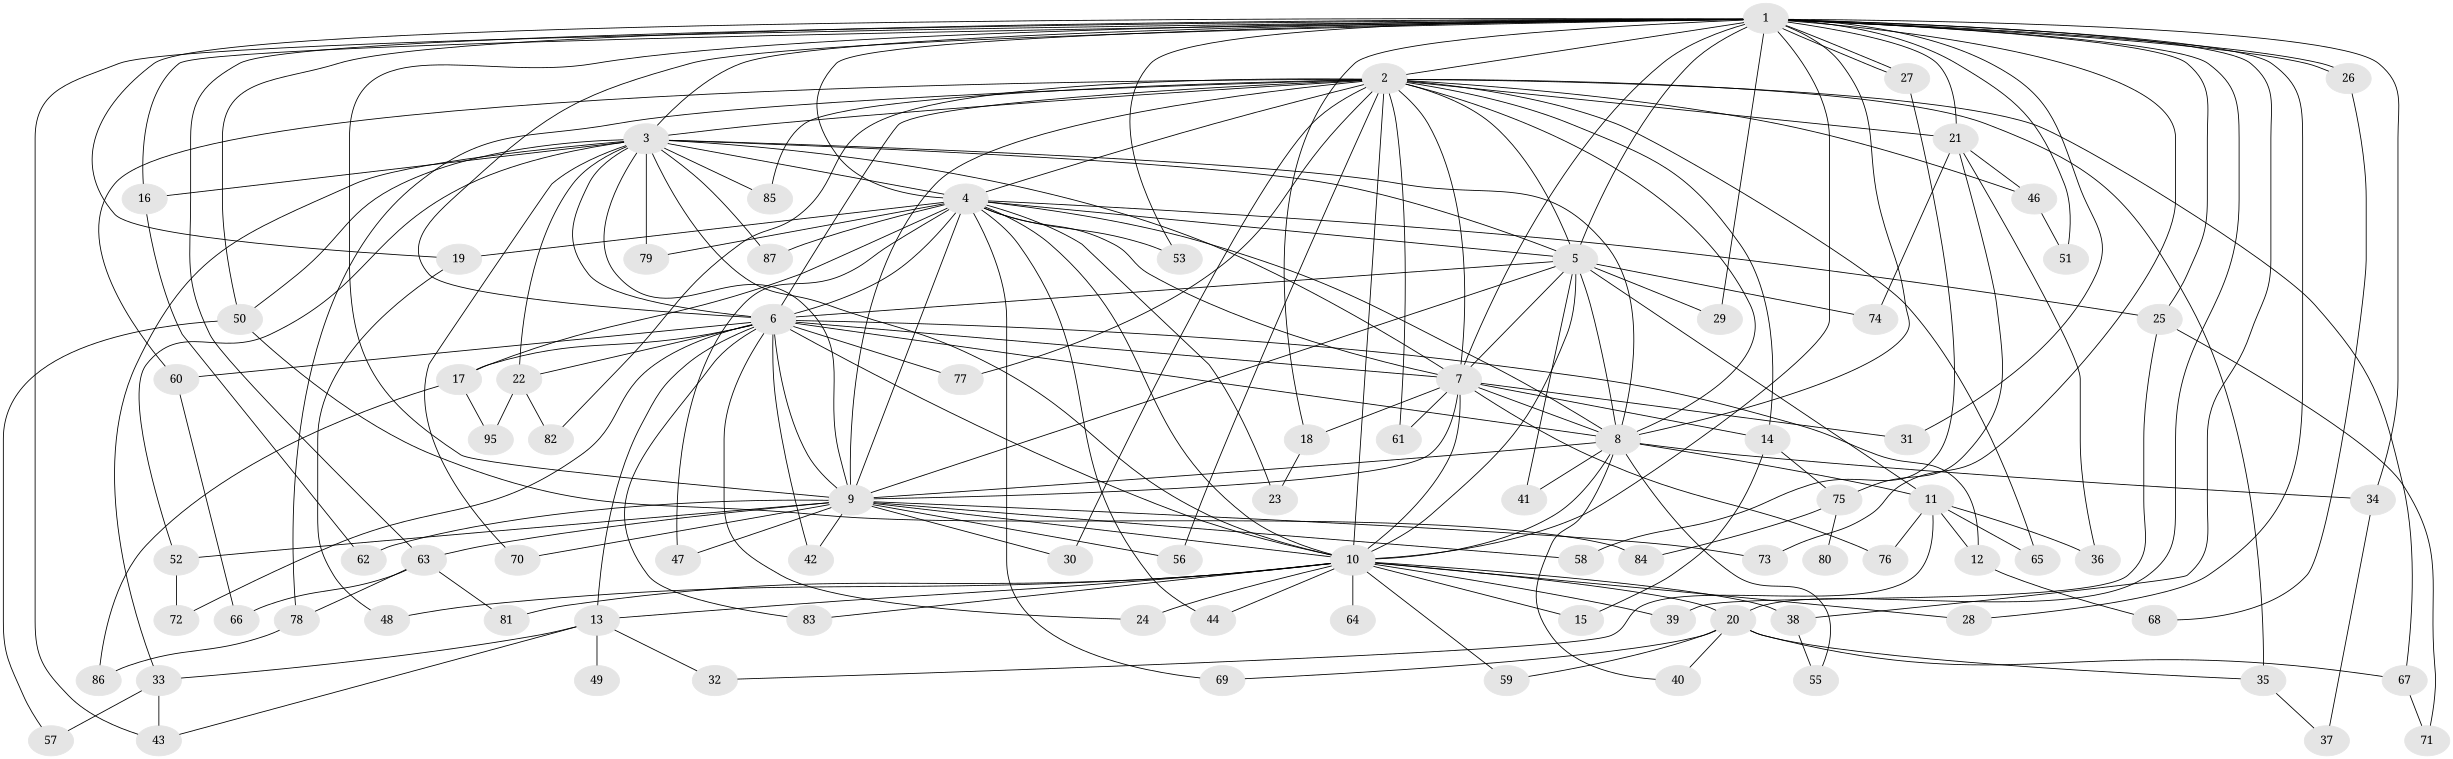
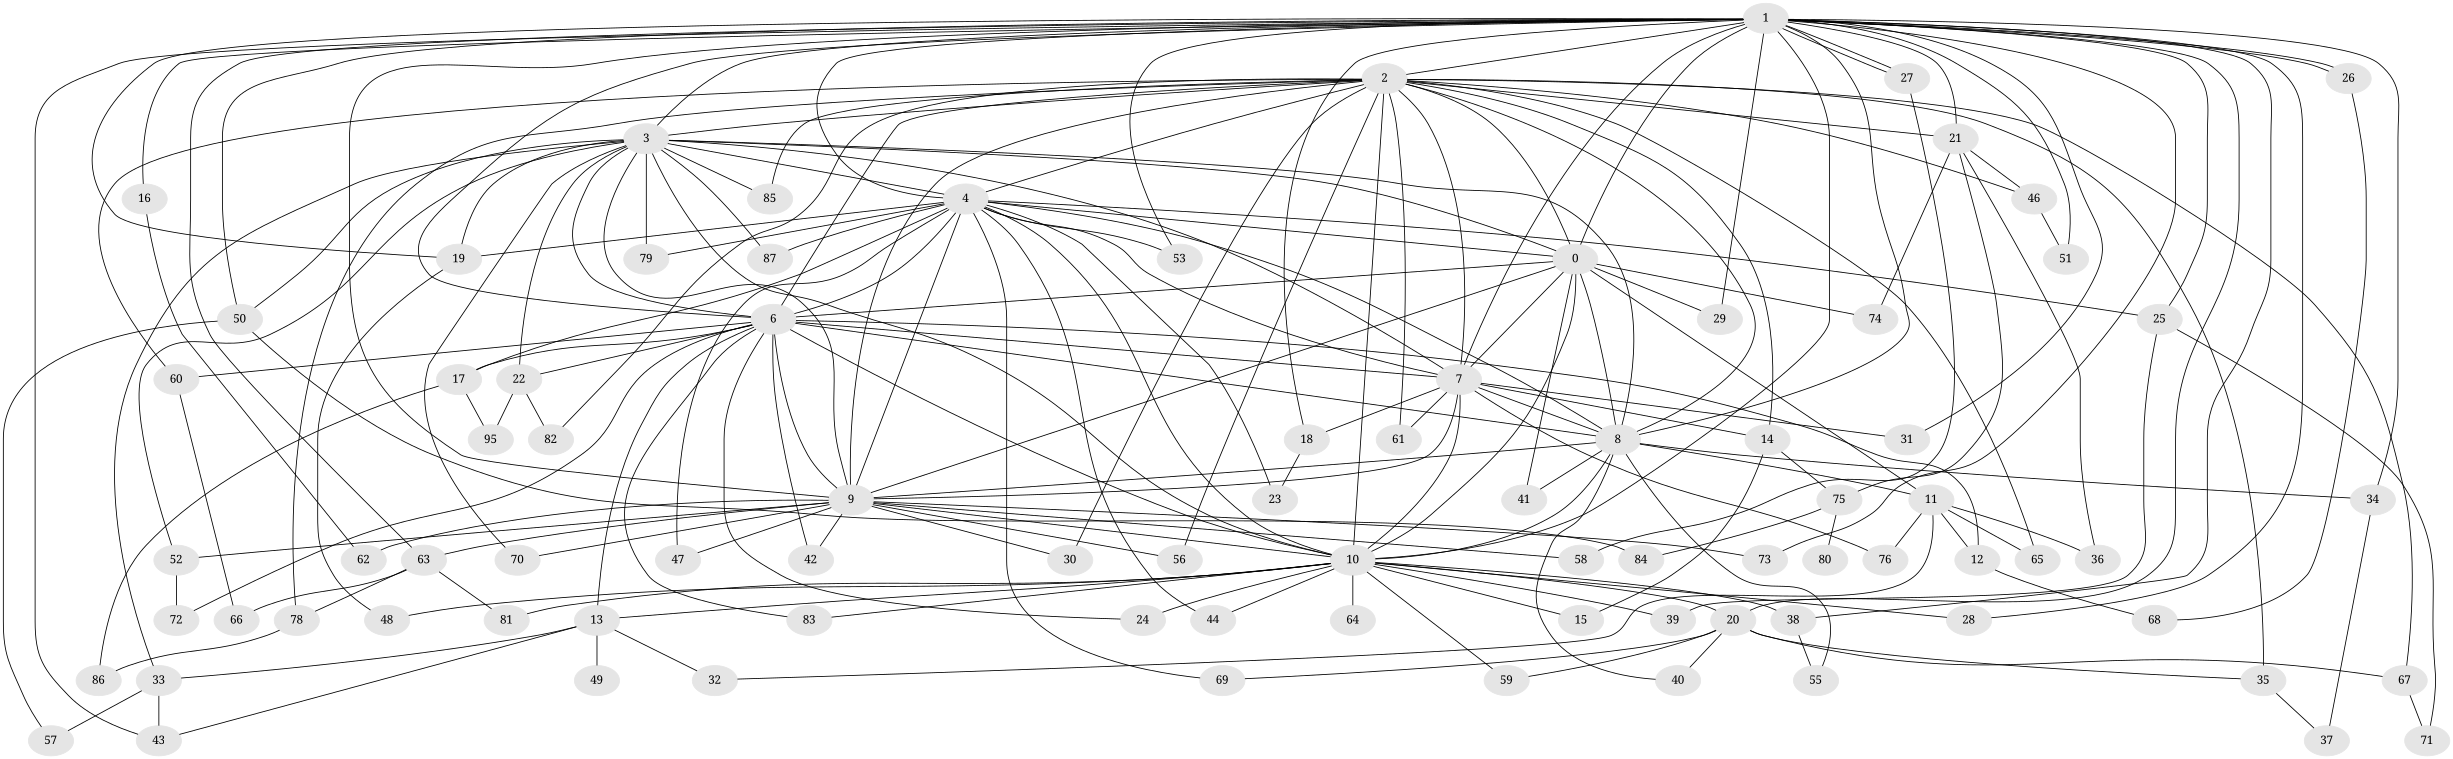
  graph {
    fontname="Noto Serif"
    node [color=gray90 fontname="Noto Serif" style=filled]
    edge [fontname="Noto Serif"]
    1
    2
    3
    4
-   5
+   5 [label=0]
    6
    7
    8
    9
    10
    16
    18
    19
    20
    21
    25
    26
    27
    28
    29
    31
    34
    38
    43
    50
    51
    53
    63
    73
    14
    30
    35
    46
    56
    60
    61
    65
    67
-   77
    78
    82
    85
    22
    33
    52
    70
    79
    87
    17
    23
    44
    47
    69
    11
    41
    74
    12
    13
    24
    42
    72
    83
    76
    40
    55
    58
    62
    15
    39
    48
    59
    64
    81
    36
    75
    71
    68
    37
    57
    84
    66
    86
    n83 [label=95]
    32
    49
    80
    1 -- 2
    1 -- 3
    1 -- 4
    1 -- 5
    1 -- 6
    1 -- 7
    1 -- 8
    1 -- 9
    1 -- 10
    1 -- 16
    1 -- 18
    1 -- 19
    1 -- 20
    1 -- 21
    1 -- 25
    1 -- 26
    1 -- 26
    1 -- 27
    1 -- 27
    1 -- 28
    1 -- 29
    1 -- 31
    1 -- 34
    1 -- 38
    1 -- 43
    1 -- 50
    1 -- 51
    1 -- 53
    1 -- 63
    1 -- 73
    2 -- 3
    2 -- 4
    2 -- 5
    2 -- 6
    2 -- 7
    2 -- 8
    2 -- 9
    2 -- 10
    2 -- 21
    2 -- 14
    2 -- 30
    2 -- 35
    2 -- 46
    2 -- 56
    2 -- 60
    2 -- 61
    2 -- 65
    2 -- 67
-   2 -- 77
    2 -- 78
    2 -- 82
    2 -- 85
    3 -- 4
    3 -- 5
    3 -- 6
    3 -- 7
    3 -- 8
    3 -- 9
    3 -- 10
-   3 -- 16
+   3 -- 19
    3 -- 50
    3 -- 85
    3 -- 22
    3 -- 33
    3 -- 52
    3 -- 70
    3 -- 79
    3 -- 87
    4 -- 5
    4 -- 6
    4 -- 7
    4 -- 8
    4 -- 9
    4 -- 10
    4 -- 19
    4 -- 25
    4 -- 53
    4 -- 79
    4 -- 87
    4 -- 17
    4 -- 23
    4 -- 44
    4 -- 47
    4 -- 69
    5 -- 6
    5 -- 7
    5 -- 8
    5 -- 9
    5 -- 10
    5 -- 29
    5 -- 11
    5 -- 41
    5 -- 74
    6 -- 7
    6 -- 8
    6 -- 9
    6 -- 10
    6 -- 60
-   6 -- 77
    6 -- 22
    6 -- 17
    6 -- 12
    6 -- 13
    6 -- 24
    6 -- 42
    6 -- 72
    6 -- 83
    7 -- 8
    7 -- 9
    7 -- 10
    7 -- 18
    7 -- 31
    7 -- 14
    7 -- 61
    7 -- 76
    8 -- 9
    8 -- 10
    8 -- 34
    8 -- 11
    8 -- 41
    8 -- 40
    8 -- 55
    9 -- 10
    9 -- 63
    9 -- 73
    9 -- 30
    9 -- 56
    9 -- 52
    9 -- 70
    9 -- 47
    9 -- 42
    9 -- 58
    9 -- 62
    10 -- 20
    10 -- 28
    10 -- 38
    10 -- 44
    10 -- 13
    10 -- 24
    10 -- 83
    10 -- 15
    10 -- 39
    10 -- 48
    10 -- 59
    10 -- 64
    10 -- 81
    16 -- 62
    18 -- 23
    19 -- 48
    20 -- 35
    20 -- 67
    20 -- 69
    20 -- 40
    20 -- 59
    21 -- 46
    21 -- 74
    21 -- 36
    21 -- 75
    25 -- 39
    25 -- 71
    26 -- 68
    27 -- 58
    34 -- 37
    38 -- 55
    50 -- 57
    50 -- 84
    63 -- 78
    63 -- 81
    63 -- 66
    14 -- 15
    14 -- 75
    35 -- 37
    46 -- 51
    60 -- 66
    67 -- 71
    78 -- 86
    22 -- 82
    22 -- n83
    33 -- 43
    33 -- 57
    52 -- 72
    17 -- 86
    17 -- n83
    11 -- 65
    11 -- 12
    11 -- 76
    11 -- 36
    11 -- 32
    12 -- 68
    13 -- 43
    13 -- 33
    13 -- 32
    13 -- 49
    75 -- 84
    75 -- 80
  }
